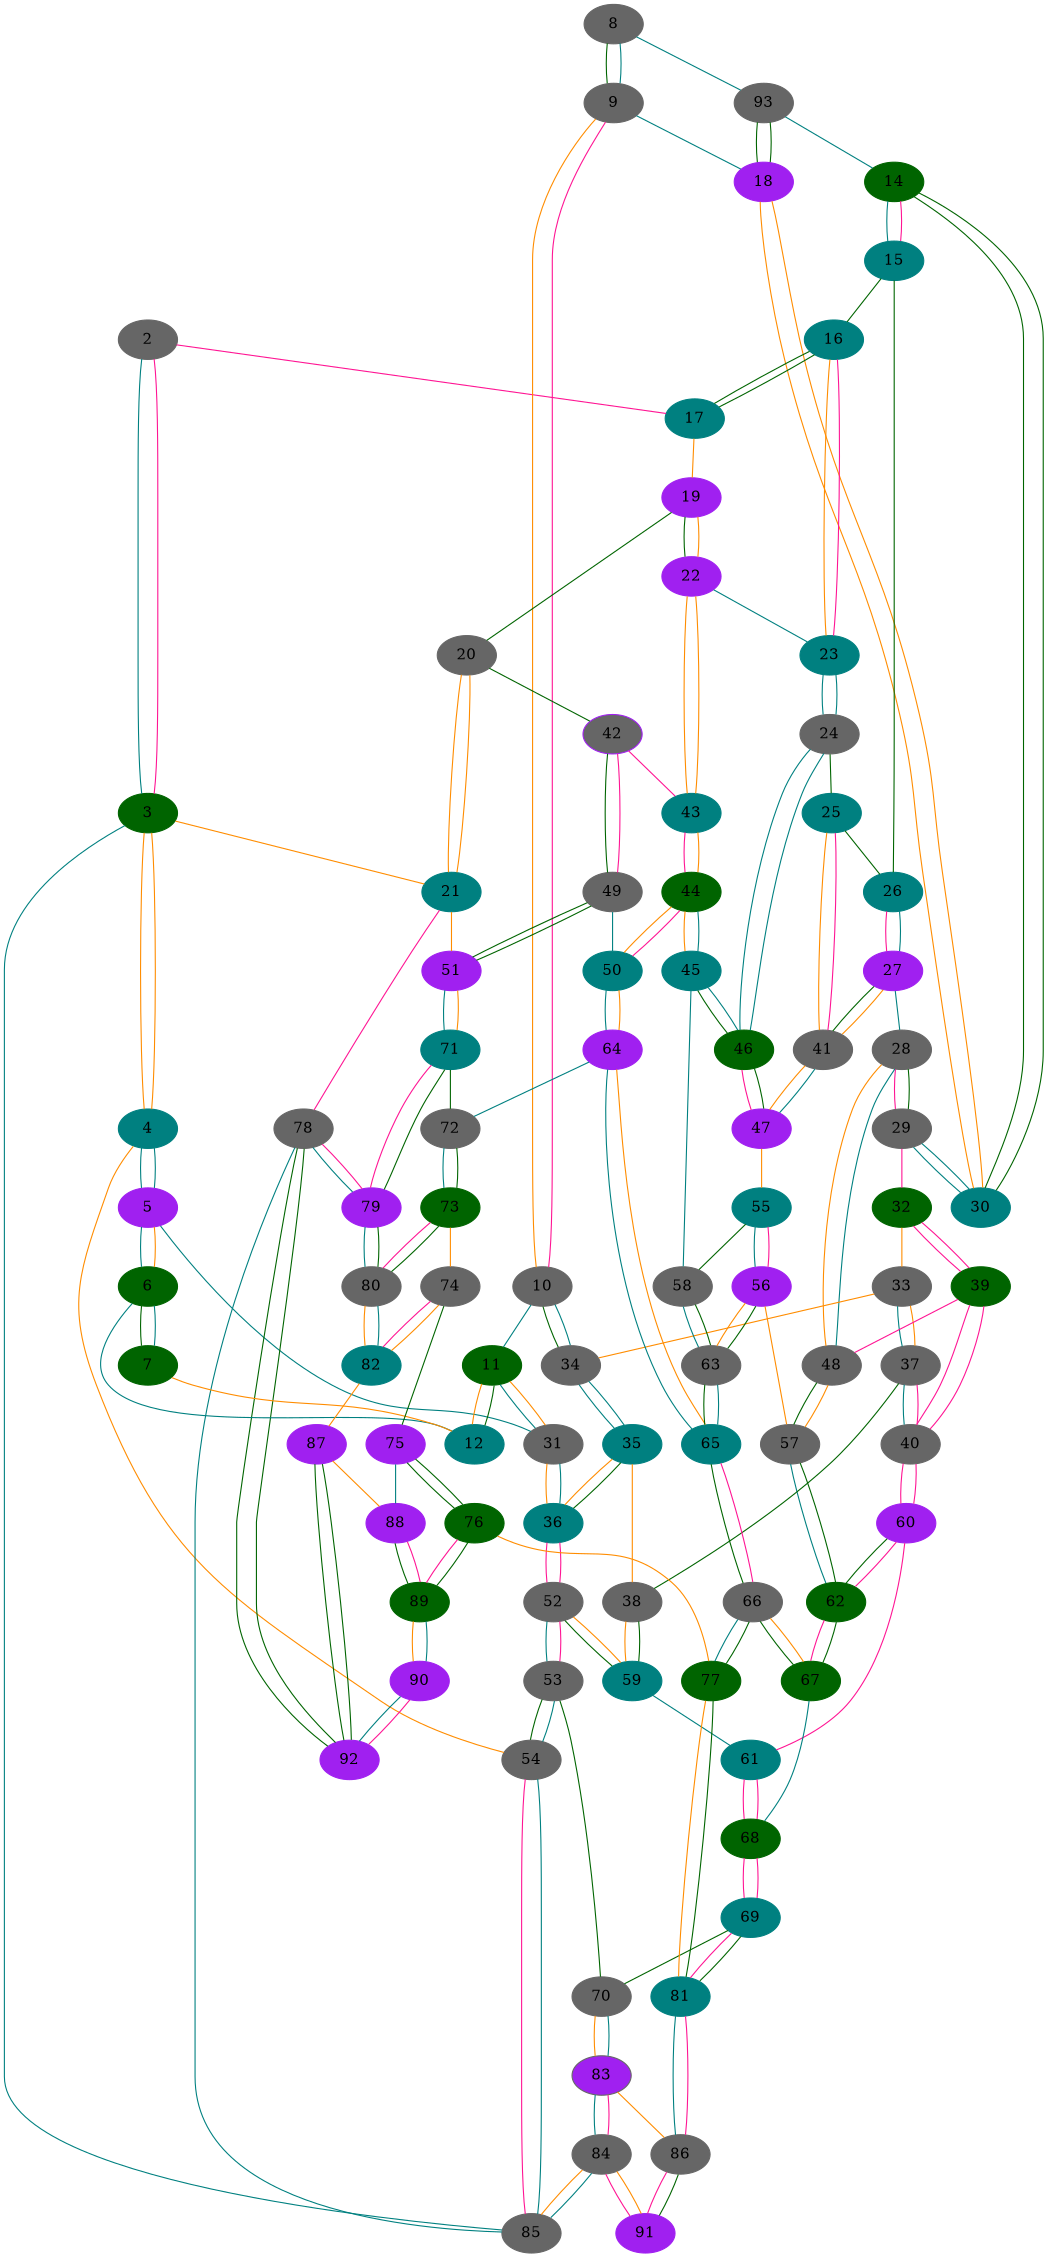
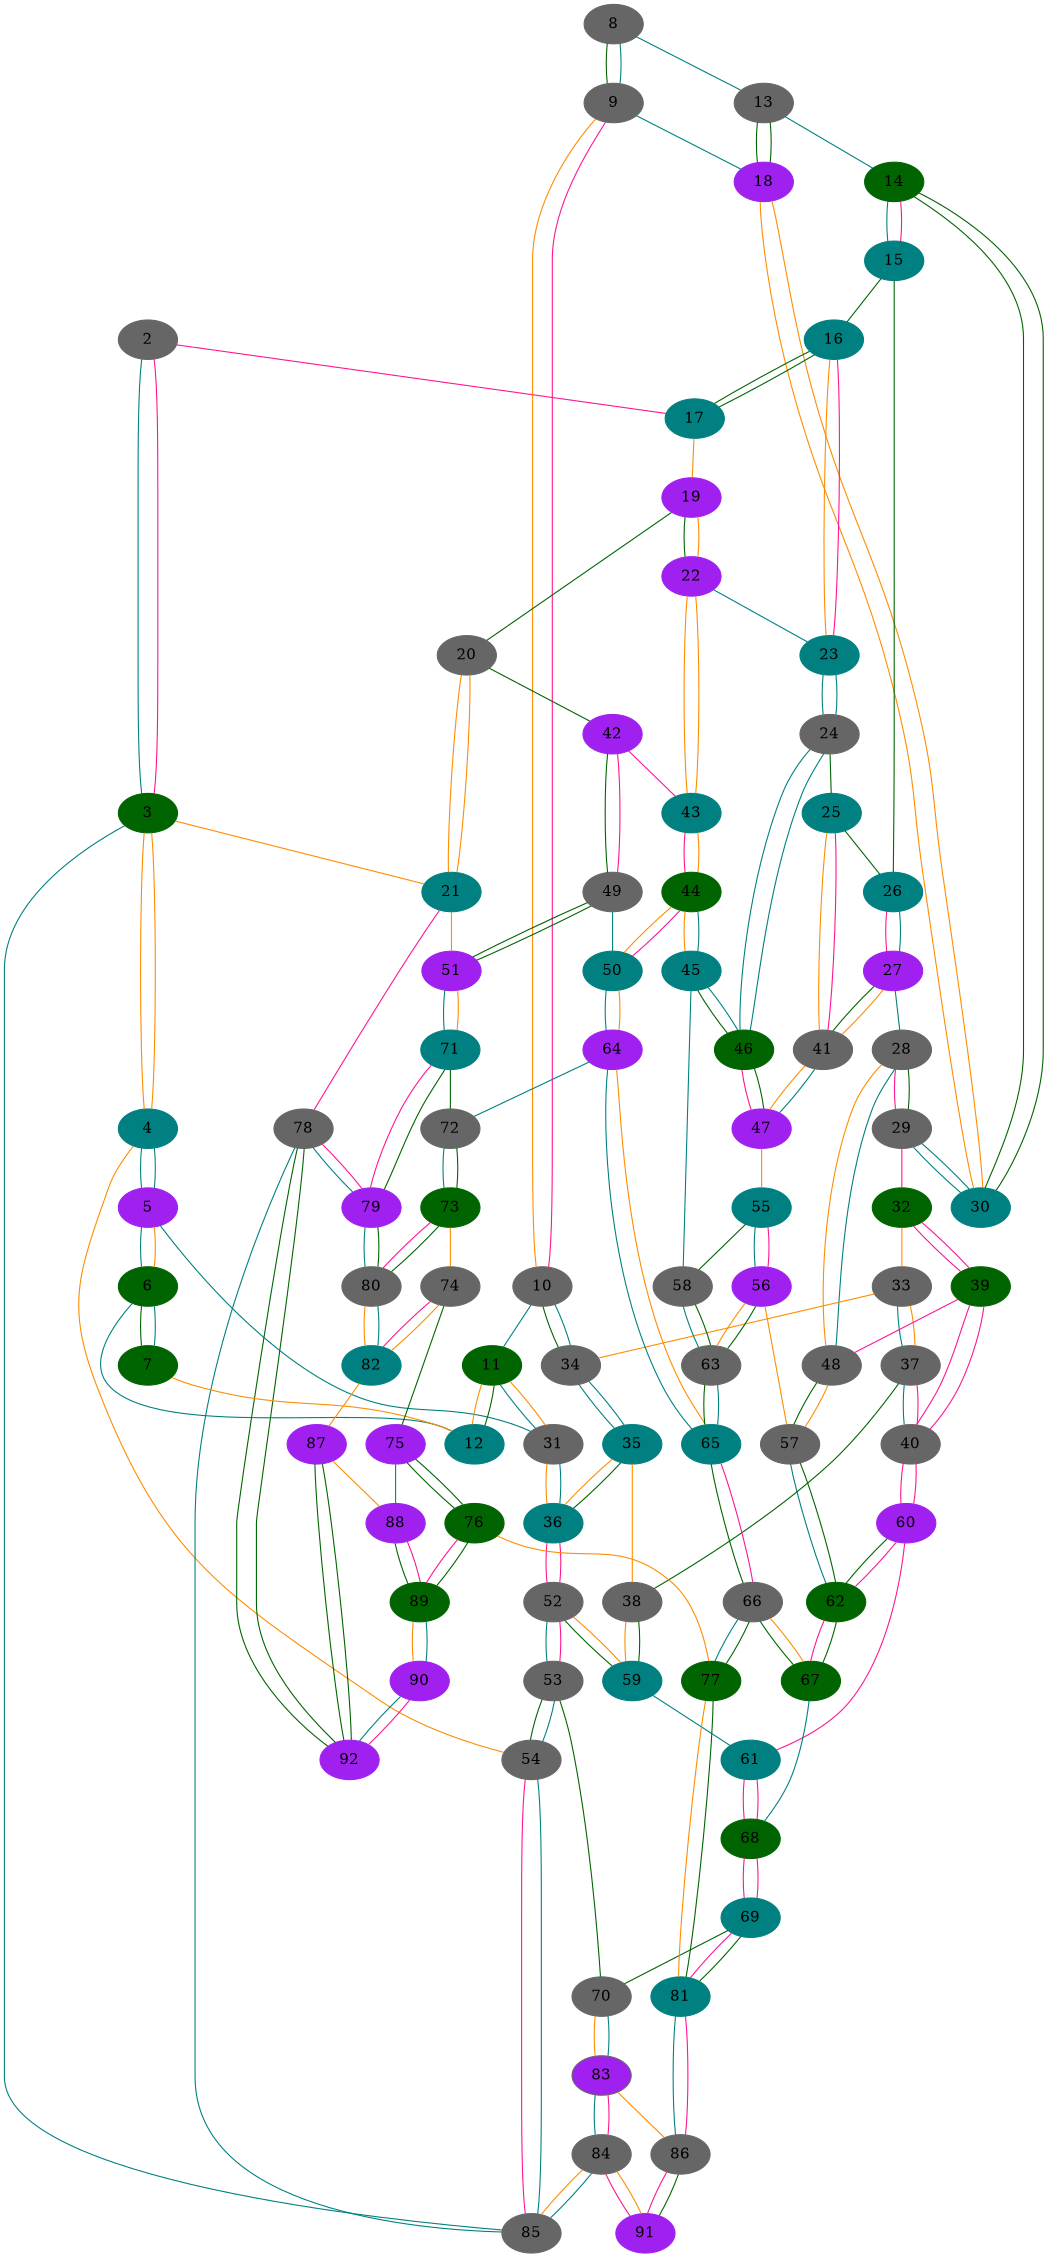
  graph {
    node [color=gray40 style=filled]
    edge [color=teal]
    3 [color=darkgreen]
    2
    17 [color=teal]
    8
    9
-   13 [label=93]
+   13
    4 [color=teal]
    21 [color=teal]
    85
    19 [color=purple]
    5 [color=purple]
    54
    51 [color=purple]
    78
    6 [color=darkgreen]
    31
    7 [color=darkgreen]
    12 [color=teal]
    36 [color=teal]
    10
    18 [color=purple]
    14 [color=darkgreen]
    11 [color=darkgreen]
    34
    30 [color=teal]
    35 [color=teal]
    15 [color=teal]
    16 [color=teal]
    26 [color=teal]
    23 [color=teal]
    27 [color=purple]
    24
    20
    22 [color=purple]
-   42 [color=purple fillcolor=gray40]
+   42 [color=purple]
    43 [color=teal]
    49
    71 [color=teal]
    79 [color=purple]
    92 [color=purple]
    44 [color=darkgreen]
    25 [color=teal]
    46 [color=darkgreen]
    41
    47 [color=purple]
    28
    29
    48
    32 [color=darkgreen]
    57
    33
    39 [color=darkgreen]
    52
    37
    40
    38
    59 [color=teal]
    53
    60 [color=purple]
    61 [color=teal]
    62 [color=darkgreen]
    55 [color=teal]
    50 [color=teal]
    45 [color=teal]
    58
    64 [color=purple]
    63
    56 [color=purple]
    65 [color=teal]
    72
    70
    83 [fillcolor=purple]
    67 [color=darkgreen]
    68 [color=darkgreen]
    69 [color=teal]
    66
    73 [color=darkgreen]
    77 [color=darkgreen]
    81 [color=teal]
    86
    84
    80
    74
    75 [color=purple]
    82 [color=teal]
    76 [color=darkgreen]
    88 [color=purple]
    87 [color=purple]
    89 [color=darkgreen]
    90 [color=purple]
    91 [color=purple]
    3 -- 4 [color=darkorange]
    3 -- 4 [color=darkorange]
    3 -- 21 [color=darkorange]
    3 -- 85
    2 -- 3
    2 -- 3 [color=deeppink]
    2 -- 17 [color=deeppink]
    17 -- 19 [color=darkorange]
    8 -- 9 [color=darkgreen]
    8 -- 9
    8 -- 13
    9 -- 10 [color=darkorange]
    9 -- 10 [color=deeppink]
    9 -- 18
    13 -- 18 [color=darkgreen]
    13 -- 18 [color=darkgreen]
    13 -- 14
    4 -- 5
    4 -- 5
    4 -- 54 [color=darkorange]
    21 -- 51 [color=darkorange]
    21 -- 78 [color=deeppink]
    19 -- 20 [color=darkgreen]
    19 -- 22 [color=darkgreen]
    19 -- 22 [color=darkorange]
    5 -- 6
    5 -- 6 [color=darkorange]
    5 -- 31
    54 -- 85 [color=deeppink]
    54 -- 85
    51 -- 71
    51 -- 71 [color=darkorange]
    78 -- 85
    78 -- 79
    78 -- 79 [color=deeppink]
    78 -- 92 [color=darkgreen]
    78 -- 92 [color=darkgreen]
    6 -- 7 [color=darkgreen]
    6 -- 7
    6 -- 12
    31 -- 36 [color=darkorange]
    31 -- 36
    7 -- 12 [color=darkorange]
    36 -- 52 [color=deeppink]
    36 -- 52 [color=deeppink]
    10 -- 11
    10 -- 34 [color=darkgreen]
    10 -- 34
    18 -- 30 [color=darkorange]
    18 -- 30 [color=darkorange]
    14 -- 30 [color=darkgreen]
    14 -- 30 [color=darkgreen]
    14 -- 15
    14 -- 15 [color=deeppink]
    11 -- 31
    11 -- 31 [color=darkorange]
    11 -- 12 [color=darkorange]
    11 -- 12 [color=darkgreen]
    34 -- 35
    34 -- 35
    35 -- 36 [color=darkorange]
    35 -- 36 [color=darkgreen]
    35 -- 38 [color=darkorange]
    15 -- 16 [color=darkgreen]
    15 -- 26 [color=darkgreen]
    16 -- 17 [color=darkgreen]
    16 -- 17 [color=darkgreen]
    16 -- 23 [color=darkorange]
    16 -- 23 [color=deeppink]
    26 -- 27 [color=deeppink]
    26 -- 27
    23 -- 24
    23 -- 24
    27 -- 41 [color=darkgreen]
    27 -- 41 [color=darkorange]
    27 -- 28
    24 -- 25 [color=darkgreen]
    24 -- 46
    24 -- 46
    20 -- 21 [color=darkorange]
    20 -- 21 [color=darkorange]
    20 -- 42 [color=darkgreen]
    22 -- 23
    22 -- 43 [color=darkorange]
    22 -- 43 [color=darkorange]
    42 -- 43 [color=deeppink]
    42 -- 49 [color=darkgreen]
    42 -- 49 [color=deeppink]
    43 -- 44 [color=deeppink]
    43 -- 44 [color=darkorange]
    49 -- 51 [color=darkgreen]
    49 -- 51 [color=darkgreen]
    49 -- 50
    71 -- 79 [color=deeppink]
    71 -- 79 [color=darkgreen]
    71 -- 72 [color=darkgreen]
    79 -- 80
    79 -- 80 [color=darkgreen]
    44 -- 50 [color=darkorange]
    44 -- 50 [color=deeppink]
    44 -- 45 [color=darkorange]
    44 -- 45
    25 -- 26 [color=darkgreen]
    25 -- 41 [color=darkorange]
    25 -- 41 [color=deeppink]
    46 -- 47 [color=deeppink]
    46 -- 47 [color=darkgreen]
    41 -- 47 [color=darkorange]
    41 -- 47
    47 -- 55 [color=darkorange]
    28 -- 29 [color=deeppink]
    28 -- 29 [color=darkgreen]
    28 -- 48 [color=darkorange]
    28 -- 48
    29 -- 30
    29 -- 30
    29 -- 32 [color=deeppink]
    48 -- 57 [color=darkgreen]
    48 -- 57 [color=darkorange]
    32 -- 33 [color=darkorange]
    32 -- 39 [color=deeppink]
    32 -- 39 [color=deeppink]
    57 -- 62
    57 -- 62 [color=darkgreen]
    33 -- 34 [color=darkorange]
    33 -- 37
    33 -- 37 [color=darkorange]
    39 -- 48 [color=deeppink]
    39 -- 40 [color=deeppink]
    39 -- 40 [color=deeppink]
    52 -- 59 [color=darkgreen]
    52 -- 59 [color=darkorange]
    52 -- 53
    52 -- 53 [color=deeppink]
    37 -- 40
    37 -- 40 [color=deeppink]
    37 -- 38 [color=darkgreen]
    40 -- 60 [color=deeppink]
    40 -- 60 [color=deeppink]
    38 -- 59 [color=darkorange]
    38 -- 59 [color=darkgreen]
    59 -- 61
    53 -- 54 [color=darkgreen]
    53 -- 54
    53 -- 70 [color=darkgreen]
    60 -- 61 [color=deeppink]
    60 -- 62 [color=darkgreen]
    60 -- 62 [color=deeppink]
    61 -- 68 [color=deeppink]
    61 -- 68 [color=deeppink]
    62 -- 67 [color=deeppink]
    62 -- 67 [color=darkgreen]
    55 -- 58 [color=darkgreen]
    55 -- 56
    55 -- 56 [color=deeppink]
    50 -- 64
    50 -- 64 [color=darkorange]
    45 -- 46 [color=darkgreen]
    45 -- 46
    45 -- 58
    58 -- 63
    58 -- 63 [color=darkgreen]
    64 -- 65
    64 -- 65 [color=darkorange]
    64 -- 72
    63 -- 65 [color=darkgreen]
    63 -- 65
    56 -- 57 [color=darkorange]
    56 -- 63 [color=darkorange]
    56 -- 63 [color=darkgreen]
    65 -- 66 [color=darkgreen]
    65 -- 66 [color=deeppink]
    72 -- 73
    72 -- 73 [color=darkgreen]
    70 -- 83 [color=darkorange]
    70 -- 83
    83 -- 86 [color=darkorange]
    83 -- 84
    83 -- 84 [color=deeppink]
    67 -- 68
    68 -- 69 [color=deeppink]
    68 -- 69 [color=deeppink]
    69 -- 70 [color=darkgreen]
    69 -- 81 [color=deeppink]
    69 -- 81 [color=darkgreen]
    66 -- 67 [color=darkgreen]
    66 -- 67 [color=darkorange]
    66 -- 77
    66 -- 77 [color=darkgreen]
    73 -- 80 [color=deeppink]
    73 -- 80 [color=darkgreen]
    73 -- 74 [color=darkorange]
    77 -- 81 [color=darkorange]
    77 -- 81 [color=darkgreen]
    81 -- 86
    81 -- 86 [color=deeppink]
    86 -- 91 [color=deeppink]
    86 -- 91 [color=darkgreen]
    84 -- 85 [color=darkorange]
    84 -- 85
    84 -- 91 [color=deeppink]
    84 -- 91 [color=darkorange]
    80 -- 82 [color=darkorange]
    80 -- 82
    74 -- 75 [color=darkgreen]
    74 -- 82 [color=deeppink]
    74 -- 82 [color=darkorange]
    75 -- 76 [color=darkgreen]
    75 -- 76 [color=darkgreen]
    75 -- 88
    82 -- 87 [color=darkorange]
    76 -- 77 [color=darkorange]
    76 -- 89 [color=deeppink]
    76 -- 89 [color=darkgreen]
    88 -- 89 [color=darkgreen]
    88 -- 89 [color=deeppink]
    87 -- 92 [color=darkgreen]
    87 -- 92 [color=darkgreen]
    87 -- 88 [color=darkorange]
    89 -- 90 [color=darkorange]
    89 -- 90
    90 -- 92
    90 -- 92 [color=deeppink]
  }
